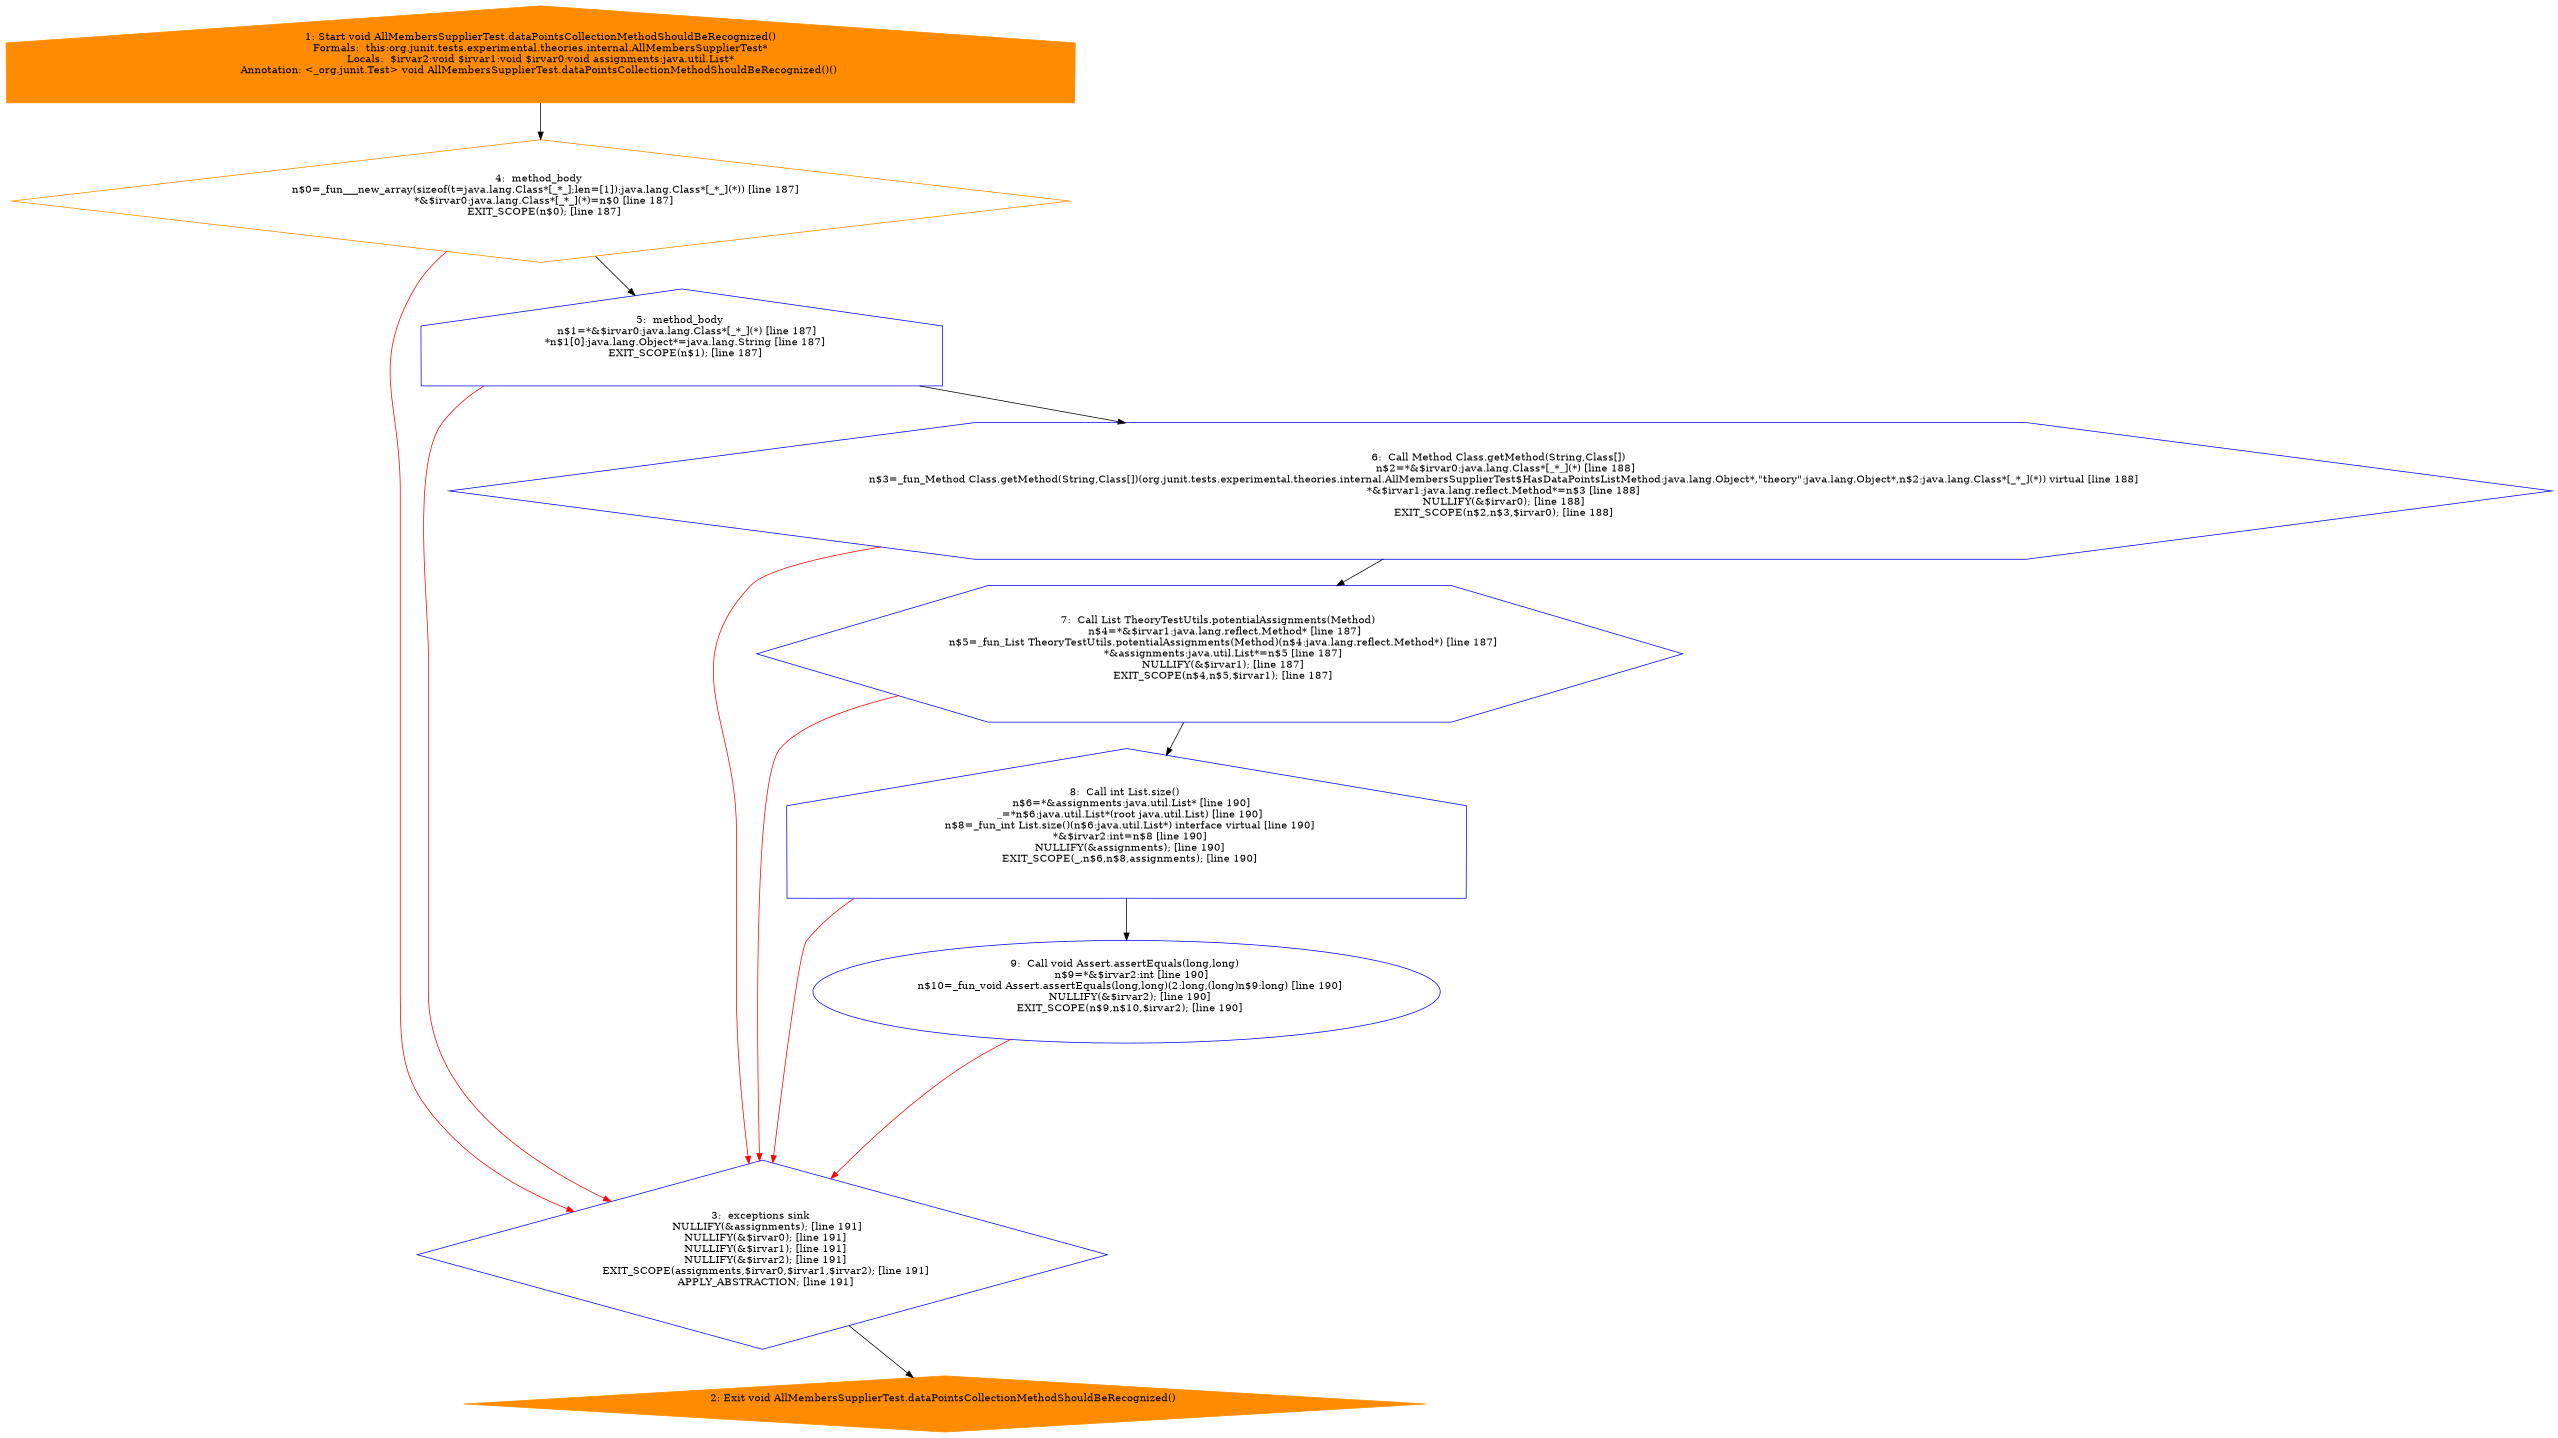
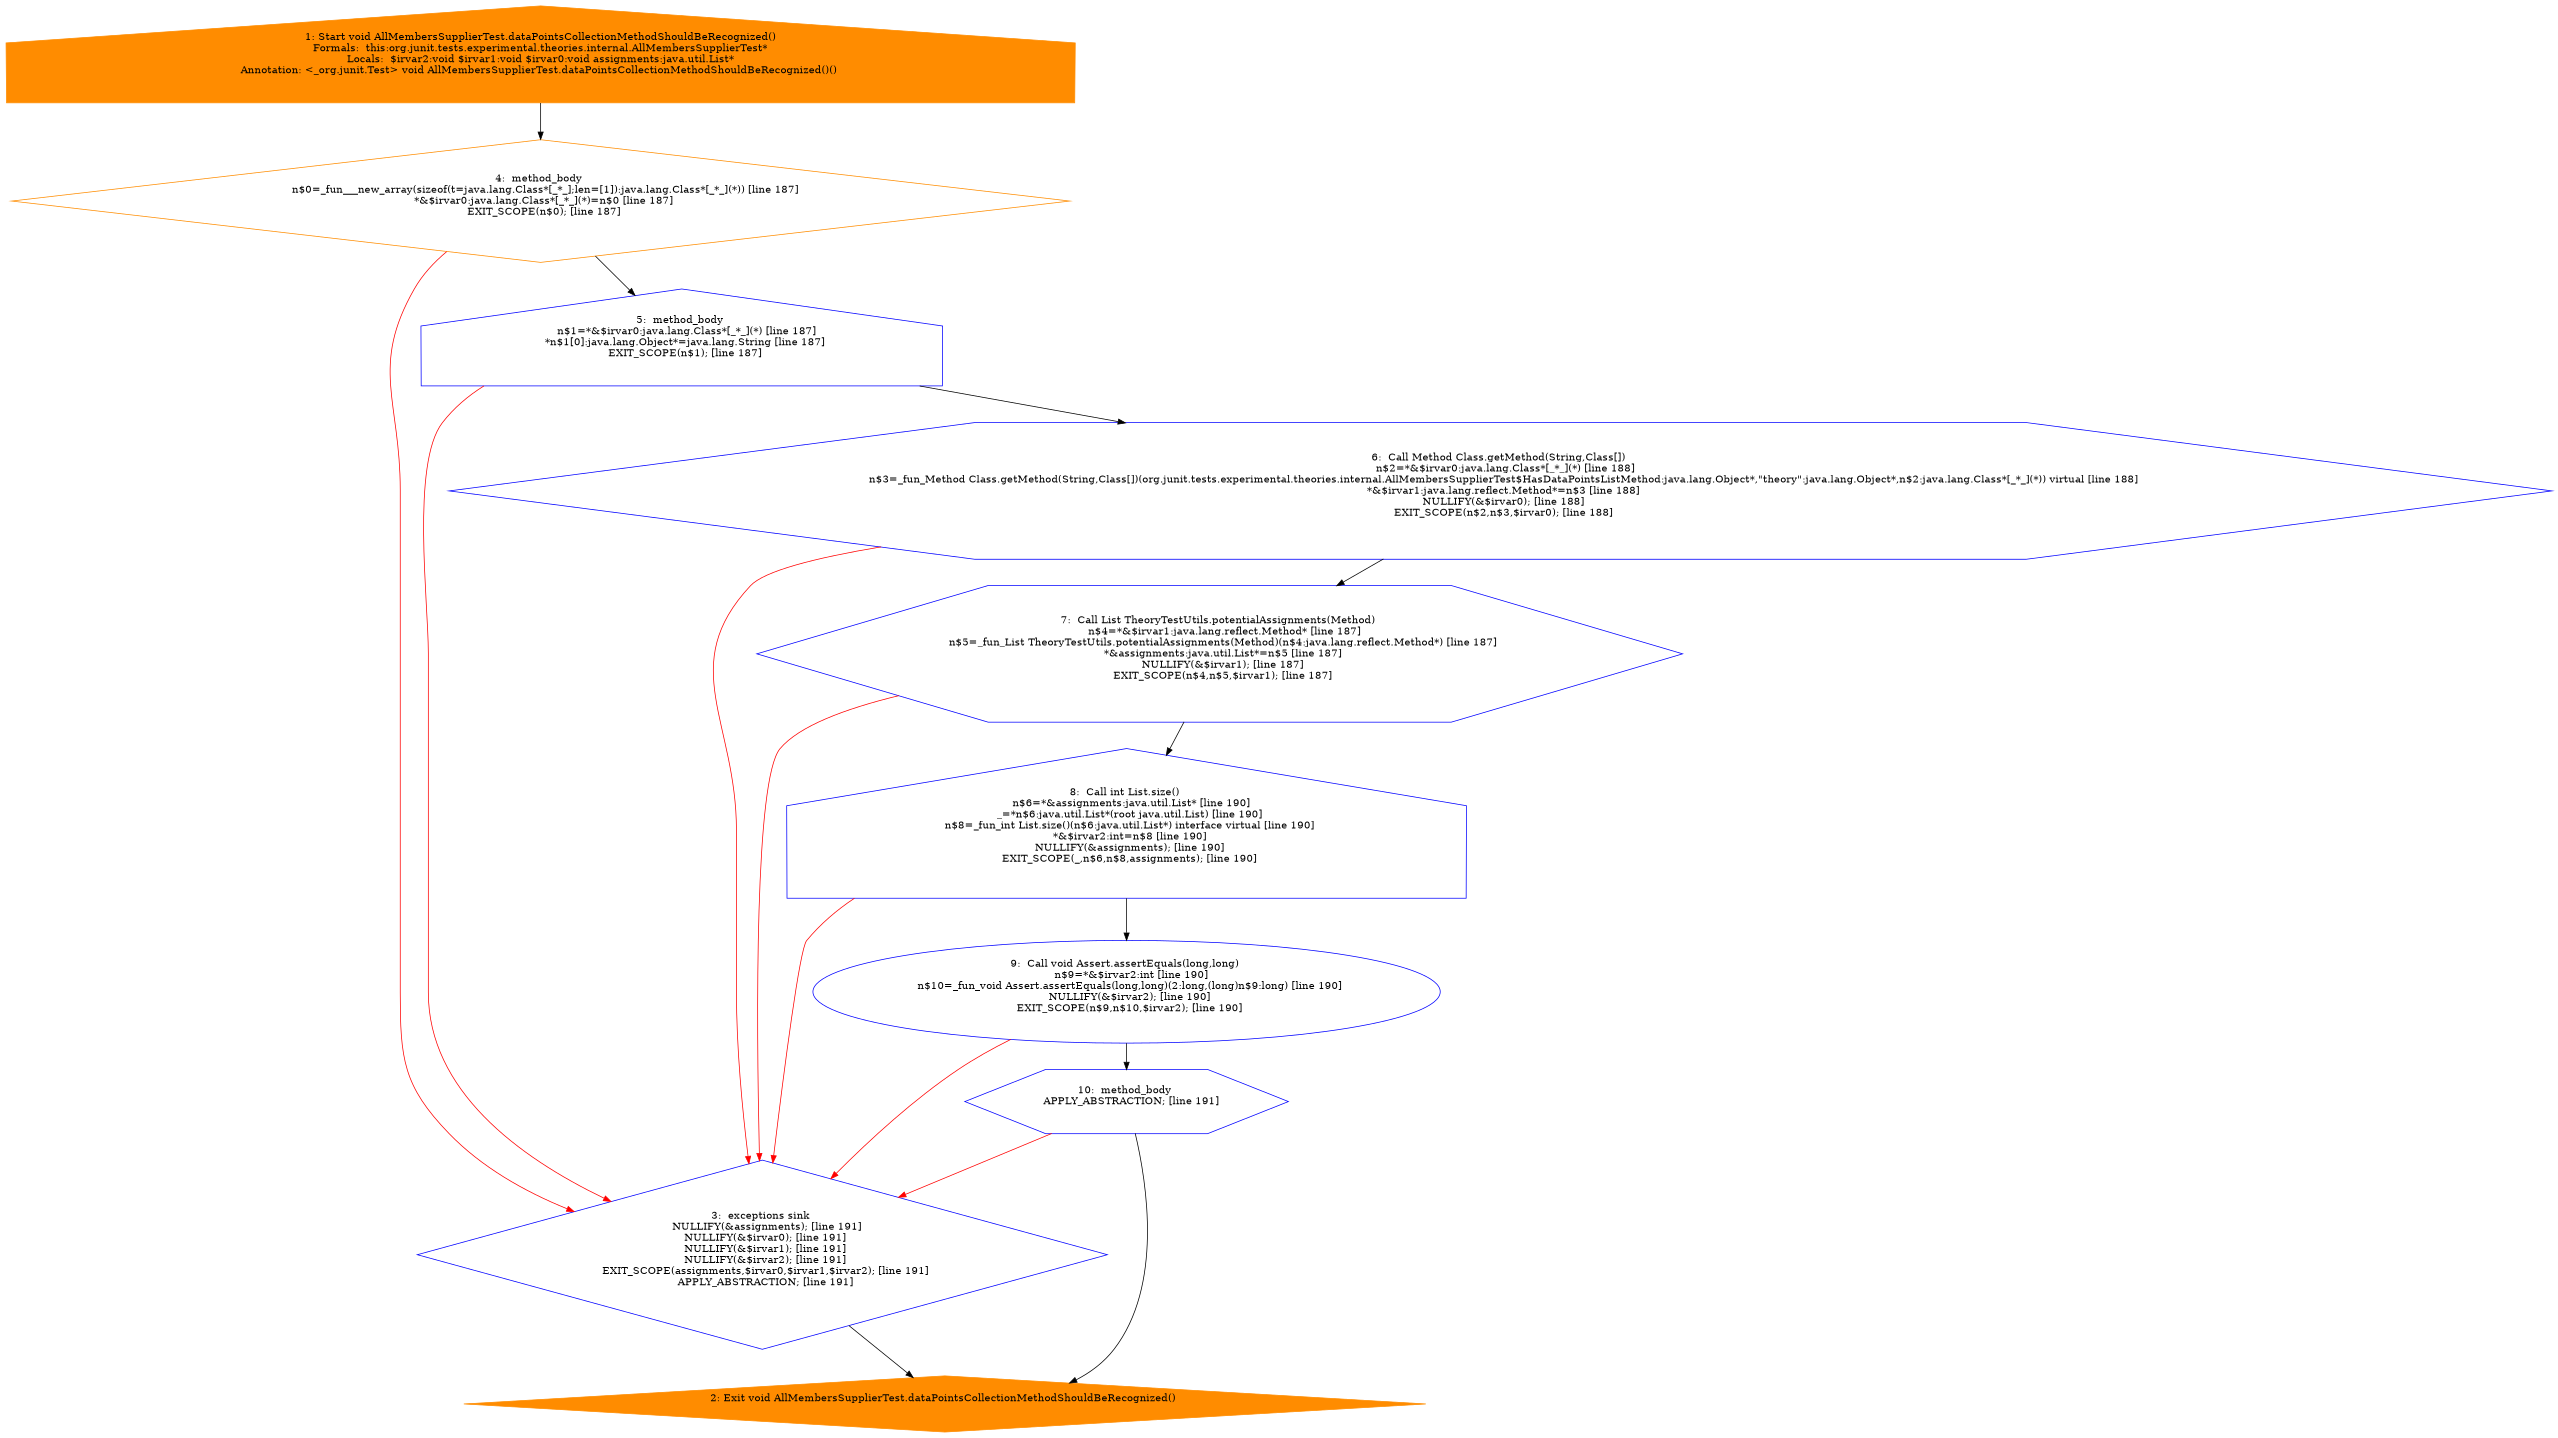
  digraph {
    node [color=blue shape=house]
    n1 [color=darkorange label="1: Start void AllMembersSupplierTest.dataPointsCollectionMethodShouldBeRecognized()\nFormals:  this:org.junit.tests.experimental.theories.internal.AllMembersSupplierTest*\nLocals:  $irvar2:void $irvar1:void $irvar0:void assignments:java.util.List*\nAnnotation: <_org.junit.Test> void AllMembersSupplierTest.dataPointsCollectionMethodShouldBeRecognized()() \n  " style=filled]
    n2 [label="4:  method_body \n   n$0=_fun___new_array(sizeof(t=java.lang.Class*[_*_];len=[1]):java.lang.Class*[_*_](*)) [line 187]\n  *&$irvar0:java.lang.Class*[_*_](*)=n$0 [line 187]\n  EXIT_SCOPE(n$0); [line 187]\n " shape=diamond color=darkorange]
    n3 [label="3:  exceptions sink \n   NULLIFY(&assignments); [line 191]\n  NULLIFY(&$irvar0); [line 191]\n  NULLIFY(&$irvar1); [line 191]\n  NULLIFY(&$irvar2); [line 191]\n  EXIT_SCOPE(assignments,$irvar0,$irvar1,$irvar2); [line 191]\n  APPLY_ABSTRACTION; [line 191]\n " shape=diamond]
    n4 [label="5:  method_body \n   n$1=*&$irvar0:java.lang.Class*[_*_](*) [line 187]\n  *n$1[0]:java.lang.Object*=java.lang.String [line 187]\n  EXIT_SCOPE(n$1); [line 187]\n "]
    n5 [color=darkorange label="2: Exit void AllMembersSupplierTest.dataPointsCollectionMethodShouldBeRecognized() \n  " style=filled shape=diamond]
    n6 [label="6:  Call Method Class.getMethod(String,Class[]) \n   n$2=*&$irvar0:java.lang.Class*[_*_](*) [line 188]\n  n$3=_fun_Method Class.getMethod(String,Class[])(org.junit.tests.experimental.theories.internal.AllMembersSupplierTest$HasDataPointsListMethod:java.lang.Object*,\"theory\":java.lang.Object*,n$2:java.lang.Class*[_*_](*)) virtual [line 188]\n  *&$irvar1:java.lang.reflect.Method*=n$3 [line 188]\n  NULLIFY(&$irvar0); [line 188]\n  EXIT_SCOPE(n$2,n$3,$irvar0); [line 188]\n " shape=hexagon]
    n7 [label="7:  Call List TheoryTestUtils.potentialAssignments(Method) \n   n$4=*&$irvar1:java.lang.reflect.Method* [line 187]\n  n$5=_fun_List TheoryTestUtils.potentialAssignments(Method)(n$4:java.lang.reflect.Method*) [line 187]\n  *&assignments:java.util.List*=n$5 [line 187]\n  NULLIFY(&$irvar1); [line 187]\n  EXIT_SCOPE(n$4,n$5,$irvar1); [line 187]\n " shape=hexagon]
    n8 [label="8:  Call int List.size() \n   n$6=*&assignments:java.util.List* [line 190]\n  _=*n$6:java.util.List*(root java.util.List) [line 190]\n  n$8=_fun_int List.size()(n$6:java.util.List*) interface virtual [line 190]\n  *&$irvar2:int=n$8 [line 190]\n  NULLIFY(&assignments); [line 190]\n  EXIT_SCOPE(_,n$6,n$8,assignments); [line 190]\n "]
    n9 [label="9:  Call void Assert.assertEquals(long,long) \n   n$9=*&$irvar2:int [line 190]\n  n$10=_fun_void Assert.assertEquals(long,long)(2:long,(long)n$9:long) [line 190]\n  NULLIFY(&$irvar2); [line 190]\n  EXIT_SCOPE(n$9,n$10,$irvar2); [line 190]\n " shape=ellipse]
+   n10 [label="10:  method_body \n   APPLY_ABSTRACTION; [line 191]\n " shape=hexagon]
    n1 -> n2
    n2 -> n3 [color=red]
    n2 -> n4
    n3 -> n5
    n4 -> n3 [color=red]
    n4 -> n6
    n6 -> n3 [color=red]
    n6 -> n7
    n7 -> n3 [color=red]
    n7 -> n8
    n8 -> n3 [color=red]
    n8 -> n9
    n9 -> n3 [color=red]
+   n9 -> n10
+   n10 -> n3 [color=red]
+   n10 -> n5
  }
